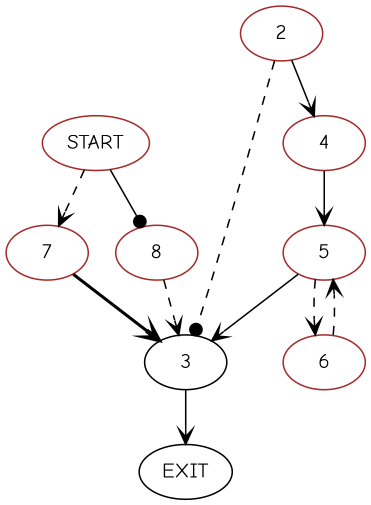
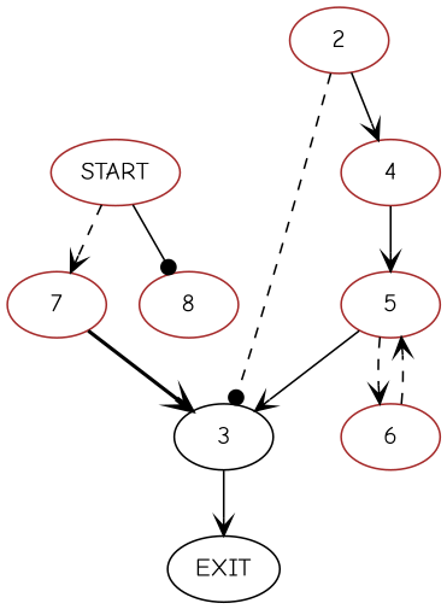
  digraph {
    fontname="Comic Neue"
    node [color=brown fontname="Comic Neue"]
    edge [arrowhead=vee fontname="Comic Neue" style=dashed]
    n1 [label=START]
    7
    8
    3 [color=black]
    n5 [color=black label=EXIT]
    2
    4
    5
    6
    n1 -> 7
    n1 -> 8 [arrowhead=dot style=solid]
    7 -> 3 [style=bold]
-   8 -> 3
    3 -> n5 [style=solid]
    2 -> 3 [arrowhead=dot]
    2 -> 4 [style=solid]
    4 -> 5 [style=solid]
    5 -> 3 [style=solid]
    5 -> 6
    6 -> 5
  }
